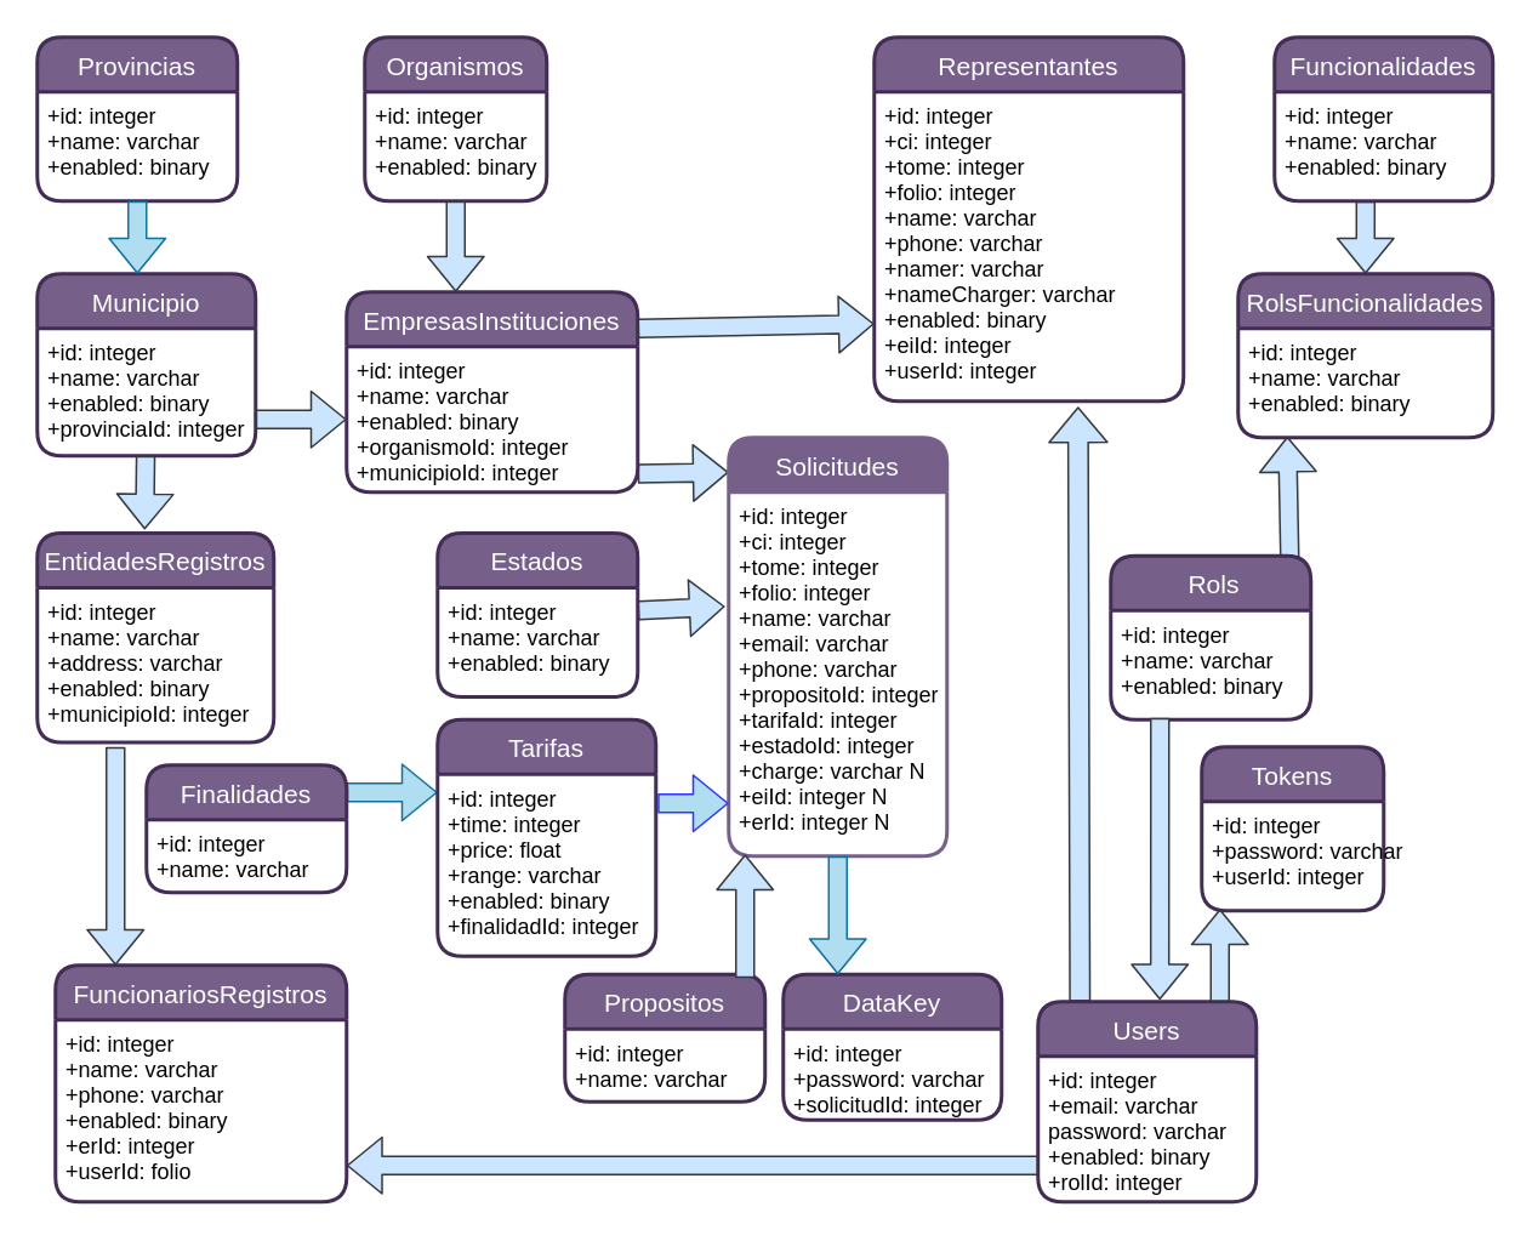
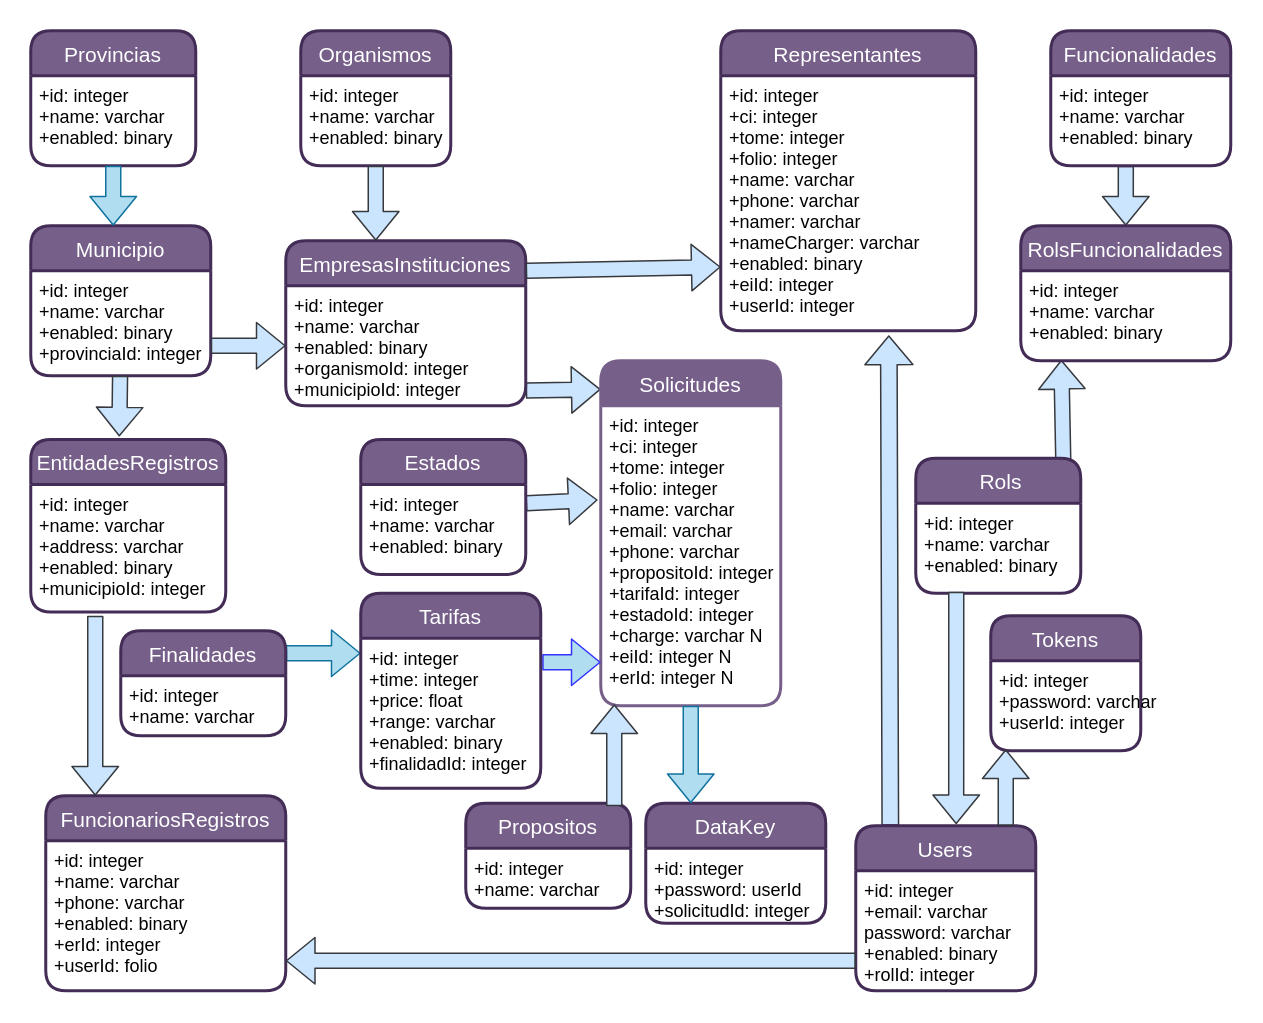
  <mxCell id="0" />
  <mxCell id="1" parent="0" />
  <mxCell id="2" value="Provincias" style="swimlane;childLayout=stackLayout;horizontal=1;startSize=30;horizontalStack=0;rounded=1;fontSize=14;fontStyle=0;strokeWidth=2;resizeParent=0;resizeLast=1;shadow=0;dashed=0;align=center;fillColor=#76608a;fontColor=#ffffff;strokeColor=#432D57;" parent="1" vertex="1"><mxGeometry x="20" y="20" width="110" height="90" as="geometry" /></mxCell>
  <mxCell id="3" value="+id: integer&#10;+name: varchar&#10;+enabled: binary" style="align=left;strokeColor=none;fillColor=none;spacingLeft=4;fontSize=12;verticalAlign=top;resizable=0;rotatable=0;part=1;" parent="2" vertex="1"><mxGeometry y="30" width="110" height="60" as="geometry" /></mxCell>
  <mxCell id="4" value="Municipio" style="swimlane;childLayout=stackLayout;horizontal=1;startSize=30;horizontalStack=0;rounded=1;fontSize=14;fontStyle=0;strokeWidth=2;resizeParent=0;resizeLast=1;shadow=0;dashed=0;align=center;fillColor=#76608a;fontColor=#ffffff;strokeColor=#432D57;" parent="1" vertex="1"><mxGeometry x="20" y="150" width="120" height="100" as="geometry" /></mxCell>
  <mxCell id="5" value="+id: integer&#10;+name: varchar&#10;+enabled: binary&#10;+provinciaId: integer" style="align=left;strokeColor=none;fillColor=none;spacingLeft=4;fontSize=12;verticalAlign=top;resizable=0;rotatable=0;part=1;" parent="4" vertex="1"><mxGeometry y="30" width="120" height="70" as="geometry" /></mxCell>
  <mxCell id="6" value="Organismos" style="swimlane;childLayout=stackLayout;horizontal=1;startSize=30;horizontalStack=0;rounded=1;fontSize=14;fontStyle=0;strokeWidth=2;resizeParent=0;resizeLast=1;shadow=0;dashed=0;align=center;fillColor=#76608a;strokeColor=#432D57;fontColor=#ffffff;" parent="1" vertex="1"><mxGeometry x="200" y="20" width="100" height="90" as="geometry" /></mxCell>
  <mxCell id="7" value="+id: integer&#10;+name: varchar&#10;+enabled: binary" style="align=left;strokeColor=none;fillColor=none;spacingLeft=4;fontSize=12;verticalAlign=top;resizable=0;rotatable=0;part=1;" parent="6" vertex="1"><mxGeometry y="30" width="100" height="60" as="geometry" /></mxCell>
  <mxCell id="8" style="edgeStyle=none;shape=flexArrow;html=1;entryX=0;entryY=0.083;entryDx=0;entryDy=0;fillColor=#cce5ff;strokeColor=#36393d;entryPerimeter=0;exitX=1;exitY=0.874;exitDx=0;exitDy=0;exitPerimeter=0;" parent="1" source="10" target="28" edge="1"><mxGeometry relative="1" as="geometry"><mxPoint x="360" y="260" as="sourcePoint" /></mxGeometry></mxCell>
  <mxCell id="9" value="EmpresasInstituciones" style="swimlane;childLayout=stackLayout;horizontal=1;startSize=30;horizontalStack=0;rounded=1;fontSize=14;fontStyle=0;strokeWidth=2;resizeParent=0;resizeLast=1;shadow=0;dashed=0;align=center;fillColor=#76608a;strokeColor=#432D57;fontColor=#ffffff;" parent="1" vertex="1"><mxGeometry x="190" y="160" width="160" height="110" as="geometry" /></mxCell>
  <mxCell id="10" value="+id: integer&#10;+name: varchar&#10;+enabled: binary&#10;+organismoId: integer&#10;+municipioId: integer" style="align=left;strokeColor=none;fillColor=none;spacingLeft=4;fontSize=12;verticalAlign=top;resizable=0;rotatable=0;part=1;" parent="9" vertex="1"><mxGeometry y="30" width="160" height="80" as="geometry" /></mxCell>
  <mxCell id="11" style="edgeStyle=none;shape=flexArrow;html=1;fillColor=#cce5ff;strokeColor=#36393d;entryX=0.375;entryY=0;entryDx=0;entryDy=0;entryPerimeter=0;" parent="1" source="7" target="9" edge="1"><mxGeometry relative="1" as="geometry"><mxPoint x="250" y="150" as="targetPoint" /></mxGeometry></mxCell>
  <mxCell id="12" style="edgeStyle=none;shape=flexArrow;html=1;fillColor=#cce5ff;strokeColor=#36393d;entryX=0;entryY=0.5;entryDx=0;entryDy=0;" parent="1" target="10" edge="1"><mxGeometry relative="1" as="geometry"><mxPoint x="140" y="230" as="sourcePoint" /><mxPoint x="200" y="215" as="targetPoint" /></mxGeometry></mxCell>
  <mxCell id="13" value="Representantes" style="swimlane;childLayout=stackLayout;horizontal=1;startSize=30;horizontalStack=0;rounded=1;fontSize=14;fontStyle=0;strokeWidth=2;resizeParent=0;resizeLast=1;shadow=0;dashed=0;align=center;fillColor=#76608a;strokeColor=#432D57;fontColor=#ffffff;" parent="1" vertex="1"><mxGeometry x="480" y="20" width="170" height="200" as="geometry" /></mxCell>
  <mxCell id="14" value="+id: integer&#10;+ci: integer&#10;+tome: integer&#10;+folio: integer&#10;+name: varchar&#10;+phone: varchar&#10;+namer: varchar&#10;+nameCharger: varchar&#10;+enabled: binary&#10;+eiId: integer&#10;+userId: integer" style="align=left;strokeColor=none;fillColor=none;spacingLeft=4;fontSize=12;verticalAlign=top;resizable=0;rotatable=0;part=1;" parent="13" vertex="1"><mxGeometry y="30" width="170" height="170" as="geometry" /></mxCell>
  <mxCell id="15" style="edgeStyle=none;shape=flexArrow;html=1;fillColor=#cce5ff;strokeColor=#36393d;exitX=1;exitY=0.182;exitDx=0;exitDy=0;exitPerimeter=0;entryX=0;entryY=0.75;entryDx=0;entryDy=0;" parent="1" source="9" target="14" edge="1"><mxGeometry relative="1" as="geometry"><mxPoint x="480" y="190" as="targetPoint" /></mxGeometry></mxCell>
  <mxCell id="16" style="edgeStyle=none;shape=flexArrow;html=1;entryX=0.659;entryY=1.018;entryDx=0;entryDy=0;fillColor=#cce5ff;strokeColor=#36393d;width=11;endSize=6.02;exitX=0.192;exitY=0;exitDx=0;exitDy=0;entryPerimeter=0;exitPerimeter=0;" parent="1" source="17" target="14" edge="1"><mxGeometry relative="1" as="geometry"><mxPoint x="563" y="450" as="sourcePoint" /></mxGeometry></mxCell>
  <mxCell id="17" value="Users" style="swimlane;childLayout=stackLayout;horizontal=1;startSize=30;horizontalStack=0;rounded=1;fontSize=14;fontStyle=0;strokeWidth=2;resizeParent=0;resizeLast=1;shadow=0;dashed=0;align=center;fillColor=#76608a;fontColor=#ffffff;strokeColor=#432D57;" parent="1" vertex="1"><mxGeometry x="570" y="550" width="120" height="110" as="geometry" /></mxCell>
  <mxCell id="18" value="+id: integer&#10;+email: varchar&#10;password: varchar&#10;+enabled: binary&#10;+rolId: integer" style="align=left;strokeColor=none;fillColor=none;spacingLeft=4;fontSize=12;verticalAlign=top;resizable=0;rotatable=0;part=1;" parent="17" vertex="1"><mxGeometry y="30" width="120" height="80" as="geometry" /></mxCell>
  <mxCell id="19" style="edgeStyle=none;shape=flexArrow;html=1;fillColor=#cce5ff;strokeColor=#36393d;exitX=0.894;exitY=0.011;exitDx=0;exitDy=0;exitPerimeter=0;entryX=0.193;entryY=0.989;entryDx=0;entryDy=0;entryPerimeter=0;" parent="1" source="20" target="26" edge="1"><mxGeometry relative="1" as="geometry"><mxPoint x="706" y="230" as="targetPoint" /></mxGeometry></mxCell>
  <mxCell id="20" value=" Rols" style="swimlane;childLayout=stackLayout;horizontal=1;startSize=30;horizontalStack=0;rounded=1;fontSize=14;fontStyle=0;strokeWidth=2;resizeParent=0;resizeLast=1;shadow=0;dashed=0;align=center;fillColor=#76608a;fontColor=#ffffff;strokeColor=#432D57;" parent="1" vertex="1"><mxGeometry x="610" y="305" width="110" height="90" as="geometry" /></mxCell>
  <mxCell id="21" value="+id: integer&#10;+name: varchar&#10;+enabled: binary" style="align=left;strokeColor=none;fillColor=none;spacingLeft=4;fontSize=12;verticalAlign=top;resizable=0;rotatable=0;part=1;" parent="20" vertex="1"><mxGeometry y="30" width="110" height="60" as="geometry" /></mxCell>
  <mxCell id="22" style="edgeStyle=none;shape=flexArrow;html=1;entryX=0.5;entryY=0;entryDx=0;entryDy=0;fillColor=#cce5ff;strokeColor=#36393d;exitX=0.417;exitY=1;exitDx=0;exitDy=0;exitPerimeter=0;" parent="1" source="24" target="25" edge="1"><mxGeometry relative="1" as="geometry" /></mxCell>
  <mxCell id="23" value="Funcionalidades" style="swimlane;childLayout=stackLayout;horizontal=1;startSize=30;horizontalStack=0;rounded=1;fontSize=14;fontStyle=0;strokeWidth=2;resizeParent=0;resizeLast=1;shadow=0;dashed=0;align=center;fillColor=#76608a;fontColor=#ffffff;strokeColor=#432D57;" parent="1" vertex="1"><mxGeometry x="700" y="20" width="120" height="90" as="geometry" /></mxCell>
  <mxCell id="24" value="+id: integer&#10;+name: varchar&#10;+enabled: binary" style="align=left;strokeColor=none;fillColor=none;spacingLeft=4;fontSize=12;verticalAlign=top;resizable=0;rotatable=0;part=1;" parent="23" vertex="1"><mxGeometry y="30" width="120" height="60" as="geometry" /></mxCell>
  <mxCell id="25" value="RolsFuncionalidades" style="swimlane;childLayout=stackLayout;horizontal=1;startSize=30;horizontalStack=0;rounded=1;fontSize=14;fontStyle=0;strokeWidth=2;resizeParent=0;resizeLast=1;shadow=0;dashed=0;align=center;fillColor=#76608a;fontColor=#ffffff;strokeColor=#432D57;" parent="1" vertex="1"><mxGeometry x="680" y="150" width="140" height="90" as="geometry" /></mxCell>
  <mxCell id="26" value="+id: integer&#10;+name: varchar&#10;+enabled: binary" style="align=left;strokeColor=none;fillColor=none;spacingLeft=4;fontSize=12;verticalAlign=top;resizable=0;rotatable=0;part=1;" parent="25" vertex="1"><mxGeometry y="30" width="140" height="60" as="geometry" /></mxCell>
  <mxCell id="27" style="edgeStyle=none;shape=flexArrow;html=1;fillColor=#cce5ff;strokeColor=#36393d;entryX=0.558;entryY=-0.009;entryDx=0;entryDy=0;entryPerimeter=0;" parent="1" target="17" edge="1"><mxGeometry relative="1" as="geometry"><mxPoint x="637" y="394" as="sourcePoint" /><mxPoint x="628" y="430" as="targetPoint" /></mxGeometry></mxCell>
  <mxCell id="28" value="Solicitudes" style="swimlane;childLayout=stackLayout;horizontal=1;startSize=30;horizontalStack=0;rounded=1;fontSize=14;fontStyle=0;strokeWidth=2;resizeParent=0;resizeLast=1;shadow=0;dashed=0;align=center;fillColor=#76608A;strokeColor=#76608A;fontColor=#ffffff;gradientColor=none;" parent="1" vertex="1"><mxGeometry x="400" y="240" width="120" height="230" as="geometry" /></mxCell>
  <mxCell id="29" value="+id: integer&#10;+ci: integer&#10;+tome: integer&#10;+folio: integer&#10;+name: varchar&#10;+email: varchar&#10;+phone: varchar&#10;+propositoId: integer&#10;+tarifaId: integer&#10;+estadoId: integer&#10;+charge: varchar N&#10;+eiId: integer N&#10;+erId: integer N" style="align=left;strokeColor=none;fillColor=none;spacingLeft=4;fontSize=12;verticalAlign=top;resizable=0;rotatable=0;part=1;" parent="28" vertex="1"><mxGeometry y="30" width="120" height="200" as="geometry" /></mxCell>
  <mxCell id="30" value="Propositos" style="swimlane;childLayout=stackLayout;horizontal=1;startSize=30;horizontalStack=0;rounded=1;fontSize=14;fontStyle=0;strokeWidth=2;resizeParent=0;resizeLast=1;shadow=0;dashed=0;align=center;fillColor=#76608a;fontColor=#ffffff;strokeColor=#432D57;" parent="1" vertex="1"><mxGeometry x="310" y="535" width="110" height="70" as="geometry" /></mxCell>
  <mxCell id="31" value="+id: integer&#10;+name: varchar" style="align=left;strokeColor=none;fillColor=none;spacingLeft=4;fontSize=12;verticalAlign=top;resizable=0;rotatable=0;part=1;" parent="30" vertex="1"><mxGeometry y="30" width="110" height="40" as="geometry" /></mxCell>
  <mxCell id="32" style="edgeStyle=none;shape=flexArrow;html=1;entryX=-0.017;entryY=0.314;entryDx=0;entryDy=0;entryPerimeter=0;fillColor=#cce5ff;strokeColor=#36393d;" parent="1" source="33" target="29" edge="1"><mxGeometry relative="1" as="geometry" /></mxCell>
  <mxCell id="33" value="Estados" style="swimlane;childLayout=stackLayout;horizontal=1;startSize=30;horizontalStack=0;rounded=1;fontSize=14;fontStyle=0;strokeWidth=2;resizeParent=0;resizeLast=1;shadow=0;dashed=0;align=center;fillColor=#76608a;fontColor=#ffffff;strokeColor=#432D57;" parent="1" vertex="1"><mxGeometry x="240" y="292.5" width="110" height="90" as="geometry" /></mxCell>
  <mxCell id="34" value="+id: integer&#10;+name: varchar&#10;+enabled: binary" style="align=left;strokeColor=none;fillColor=none;spacingLeft=4;fontSize=12;verticalAlign=top;resizable=0;rotatable=0;part=1;" parent="33" vertex="1"><mxGeometry y="30" width="110" height="60" as="geometry" /></mxCell>
  <mxCell id="35" style="edgeStyle=none;shape=flexArrow;html=1;entryX=0.075;entryY=0.995;entryDx=0;entryDy=0;entryPerimeter=0;fillColor=#cce5ff;strokeColor=#36393d;" parent="1" target="29" edge="1"><mxGeometry relative="1" as="geometry"><mxPoint x="409" y="537" as="sourcePoint" /></mxGeometry></mxCell>
  <mxCell id="36" value="EntidadesRegistros" style="swimlane;childLayout=stackLayout;horizontal=1;startSize=30;horizontalStack=0;rounded=1;fontSize=14;fontStyle=0;strokeWidth=2;resizeParent=0;resizeLast=1;shadow=0;dashed=0;align=center;fillColor=#76608a;fontColor=#ffffff;strokeColor=#432D57;" parent="1" vertex="1"><mxGeometry x="20" y="292.5" width="130" height="115" as="geometry" /></mxCell>
  <mxCell id="37" value="+id: integer&#10;+name: varchar&#10;+address: varchar&#10;+enabled: binary&#10;+municipioId: integer" style="align=left;strokeColor=none;fillColor=none;spacingLeft=4;fontSize=12;verticalAlign=top;resizable=0;rotatable=0;part=1;" parent="36" vertex="1"><mxGeometry y="30" width="130" height="85" as="geometry" /></mxCell>
  <mxCell id="38" style="edgeStyle=none;shape=flexArrow;html=1;entryX=0.454;entryY=-0.017;entryDx=0;entryDy=0;entryPerimeter=0;fillColor=#cce5ff;strokeColor=#36393d;" parent="1" source="5" target="36" edge="1"><mxGeometry relative="1" as="geometry" /></mxCell>
  <mxCell id="39" value="FuncionariosRegistros" style="swimlane;childLayout=stackLayout;horizontal=1;startSize=30;horizontalStack=0;rounded=1;fontSize=14;fontStyle=0;strokeWidth=2;resizeParent=0;resizeLast=1;shadow=0;dashed=0;align=center;fillColor=#76608a;strokeColor=#432D57;fontColor=#ffffff;" parent="1" vertex="1"><mxGeometry x="30" y="530" width="160" height="130" as="geometry" /></mxCell>
  <mxCell id="40" value="+id: integer&#10;+name: varchar&#10;+phone: varchar&#10;+enabled: binary&#10;+erId: integer&#10;+userId: folio" style="align=left;strokeColor=none;fillColor=none;spacingLeft=4;fontSize=12;verticalAlign=top;resizable=0;rotatable=0;part=1;" parent="39" vertex="1"><mxGeometry y="30" width="160" height="100" as="geometry" /></mxCell>
  <mxCell id="41" style="edgeStyle=none;shape=flexArrow;html=1;fillColor=#cce5ff;strokeColor=#36393d;" parent="1" edge="1"><mxGeometry relative="1" as="geometry"><mxPoint x="63" y="530" as="targetPoint" /><mxPoint x="63" y="410" as="sourcePoint" /></mxGeometry></mxCell>
  <mxCell id="42" style="edgeStyle=none;shape=flexArrow;html=1;fillColor=#cce5ff;strokeColor=#36393d;exitX=0;exitY=0.75;exitDx=0;exitDy=0;" parent="1" source="18" edge="1"><mxGeometry relative="1" as="geometry"><mxPoint x="190" y="640" as="targetPoint" /><mxPoint x="560" y="703" as="sourcePoint" /></mxGeometry></mxCell>
  <mxCell id="43" value="Tokens" style="swimlane;childLayout=stackLayout;horizontal=1;startSize=30;horizontalStack=0;rounded=1;fontSize=14;fontStyle=0;strokeWidth=2;resizeParent=0;resizeLast=1;shadow=0;dashed=0;align=center;fillColor=#76608a;fontColor=#ffffff;strokeColor=#432D57;" parent="1" vertex="1"><mxGeometry x="660" y="410" width="100" height="90" as="geometry" /></mxCell>
  <mxCell id="44" value="+id: integer&#10;+password: varchar&#10;+userId: integer" style="align=left;strokeColor=none;fillColor=none;spacingLeft=4;fontSize=12;verticalAlign=top;resizable=0;rotatable=0;part=1;" parent="43" vertex="1"><mxGeometry y="30" width="100" height="60" as="geometry" /></mxCell>
  <mxCell id="45" style="edgeStyle=none;shape=flexArrow;html=1;fillColor=#cce5ff;strokeColor=#36393d;entryX=0.1;entryY=0.983;entryDx=0;entryDy=0;entryPerimeter=0;" parent="1" target="44" edge="1"><mxGeometry relative="1" as="geometry"><mxPoint x="700" y="740" as="targetPoint" /><mxPoint x="670" y="550" as="sourcePoint" /></mxGeometry></mxCell>
  <mxCell id="46" style="edgeStyle=none;shape=flexArrow;rounded=1;html=1;labelBackgroundColor=default;fontFamily=Helvetica;fontSize=11;fontColor=default;endArrow=classic;strokeColor=#10739e;fillColor=#b1ddf0;exitX=1;exitY=0.214;exitDx=0;exitDy=0;exitPerimeter=0;" parent="1" source="47" edge="1"><mxGeometry relative="1" as="geometry"><mxPoint x="240" y="435" as="targetPoint" /></mxGeometry></mxCell>
  <mxCell id="47" value="Finalidades" style="swimlane;childLayout=stackLayout;horizontal=1;startSize=30;horizontalStack=0;rounded=1;fontSize=14;fontStyle=0;strokeWidth=2;resizeParent=0;resizeLast=1;shadow=0;dashed=0;align=center;fillColor=#76608a;fontColor=#ffffff;strokeColor=#432D57;" parent="1" vertex="1"><mxGeometry x="80" y="420" width="110" height="70" as="geometry" /></mxCell>
  <mxCell id="48" value="+id: integer&#10;+name: varchar" style="align=left;strokeColor=none;fillColor=none;spacingLeft=4;fontSize=12;verticalAlign=top;resizable=0;rotatable=0;part=1;" parent="47" vertex="1"><mxGeometry y="30" width="110" height="40" as="geometry" /></mxCell>
  <mxCell id="49" style="edgeStyle=none;html=1;shape=flexArrow;strokeColor=#3333FF;exitX=1.008;exitY=0.16;exitDx=0;exitDy=0;fillColor=#b1ddf0;exitPerimeter=0;" parent="1" source="51" edge="1"><mxGeometry relative="1" as="geometry"><mxPoint x="400" y="441" as="targetPoint" /></mxGeometry></mxCell>
  <mxCell id="50" value="Tarifas" style="swimlane;childLayout=stackLayout;horizontal=1;startSize=30;horizontalStack=0;rounded=1;fontSize=14;fontStyle=0;strokeWidth=2;resizeParent=0;resizeLast=1;shadow=0;dashed=0;align=center;fillColor=#76608a;fontColor=#ffffff;strokeColor=#432D57;" parent="1" vertex="1"><mxGeometry x="240" y="395" width="120" height="130" as="geometry" /></mxCell>
  <mxCell id="51" value="+id: integer&#10;+time: integer&#10;+price: float&#10;+range: varchar&#10;+enabled: binary&#10;+finalidadId: integer" style="align=left;strokeColor=none;fillColor=none;spacingLeft=4;fontSize=12;verticalAlign=top;resizable=0;rotatable=0;part=1;" parent="50" vertex="1"><mxGeometry y="30" width="120" height="100" as="geometry" /></mxCell>
  <mxCell id="52" value="DataKey" style="swimlane;childLayout=stackLayout;horizontal=1;startSize=30;horizontalStack=0;rounded=1;fontSize=14;fontStyle=0;strokeWidth=2;resizeParent=0;resizeLast=1;shadow=0;dashed=0;align=center;fillColor=#76608a;fontColor=#ffffff;strokeColor=#432D57;" parent="1" vertex="1"><mxGeometry x="430" y="535" width="120" height="80" as="geometry" /></mxCell>
- <mxCell id="53" value="+id: integer&#10;+password: varchar&#10;+solicitudId: integer" style="align=left;strokeColor=none;fillColor=none;spacingLeft=4;fontSize=12;verticalAlign=top;resizable=0;rotatable=0;part=1;" parent="52" vertex="1"><mxGeometry y="30" width="120" height="50" as="geometry" /></mxCell>
+ <mxCell id="53" value="+id: integer&#10;+password: userId&#10;+solicitudId: integer" style="align=left;strokeColor=none;fillColor=none;spacingLeft=4;fontSize=12;verticalAlign=top;resizable=0;rotatable=0;part=1;" parent="52" vertex="1"><mxGeometry y="30" width="120" height="50" as="geometry" /></mxCell>
  <mxCell id="54" style="edgeStyle=none;html=1;shape=flexArrow;fillColor=#b1ddf0;strokeColor=#10739e;entryX=0.25;entryY=0;entryDx=0;entryDy=0;exitX=0.5;exitY=1;exitDx=0;exitDy=0;" parent="1" source="29" target="52" edge="1"><mxGeometry relative="1" as="geometry"><mxPoint x="483" y="480" as="sourcePoint" /></mxGeometry></mxCell>
  <mxCell id="55" style="edgeStyle=none;html=1;exitX=0.5;exitY=1;exitDx=0;exitDy=0;strokeColor=#10739e;fillColor=#b1ddf0;shape=flexArrow;" parent="1" source="3" edge="1"><mxGeometry relative="1" as="geometry"><mxPoint x="75" y="150" as="targetPoint" /></mxGeometry></mxCell>
